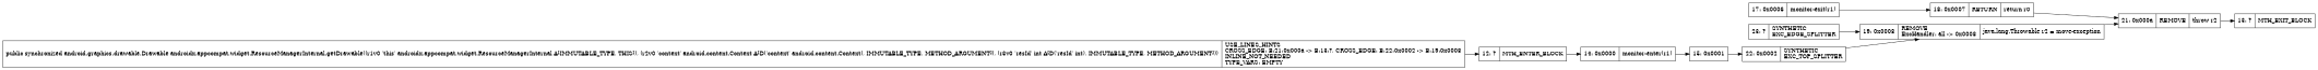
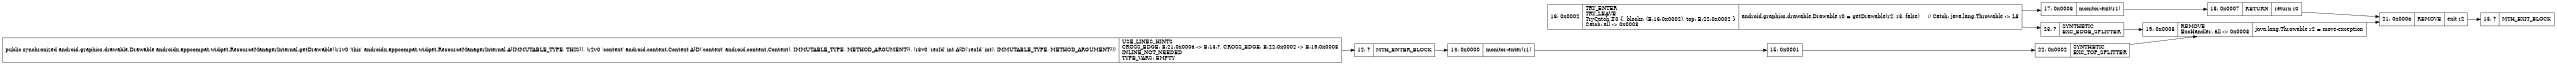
  digraph {
    rankdir=LR
    node [shape=record]
    n1 [label="{12\:\ ?|MTH_ENTER_BLOCK\l}"]
    n2 [label="{14\:\ 0x0000|monitor\-enter(r1)\l}"]
    n3 [label="{15\:\ 0x0001}"]
    n4 [label="{22\:\ 0x0002|SYNTHETIC\lEXC_TOP_SPLITTER\l}"]
    n5 [label="{19\:\ 0x0008|REMOVE\lExcHandler: all \-\> 0x0008\l|java.lang.Throwable r2 = move\-exception\l}"]
+   n6 [label="{16\:\ 0x0002|TRY_ENTER\lTRY_LEAVE\lTryCatch #0 \{, blocks: (B:16:0x0002), top: B:22:0x0002 \}\lCatch: all \-\> 0x0008\l|android.graphics.drawable.Drawable r0 = getDrawable(r2, r3, false)     \/\/ Catch: java.lang.Throwable \-\> L8\l}"]
    n7 [label="{17\:\ 0x0006|monitor\-exit(r1)\l}"]
    n8 [label="{23\:\ ?|SYNTHETIC\lEXC_EDGE_SPLITTER\l}"]
-   n9 [label="{21\:\ 0x000a|REMOVE\l|throw r2\l}"]
+   n9 [label="{21\:\ 0x000a|REMOVE\l|exit r2\l}"]
    n10 [label="{18\:\ 0x0007|RETURN\l|return r0\l}"]
    n11 [label="{13\:\ ?|MTH_EXIT_BLOCK\l}"]
    n12 [label="{public synchronized android.graphics.drawable.Drawable androidx.appcompat.widget.ResourceManagerInternal.getDrawable((r1v0 'this' androidx.appcompat.widget.ResourceManagerInternal A[IMMUTABLE_TYPE, THIS]), (r2v0 'context' android.content.Context A[D('context' android.content.Context), IMMUTABLE_TYPE, METHOD_ARGUMENT]), (r3v0 'resId' int A[D('resId' int), IMMUTABLE_TYPE, METHOD_ARGUMENT]))  | USE_LINES_HINTS\lCROSS_EDGE: B:21:0x000a \-\> B:13:?, CROSS_EDGE: B:22:0x0002 \-\> B:19:0x0008\lINLINE_NOT_NEEDED\lTYPE_VARS: EMPTY\l}"]
    n1 -> n2
    n2 -> n3
    n3 -> n4
    n4 -> n5
    n5 -> n9
+   n6 -> n7
+   n6 -> n8
    n7 -> n10
    n8 -> n5
    n9 -> n11
    n10 -> n9
    n12 -> n1
  }
